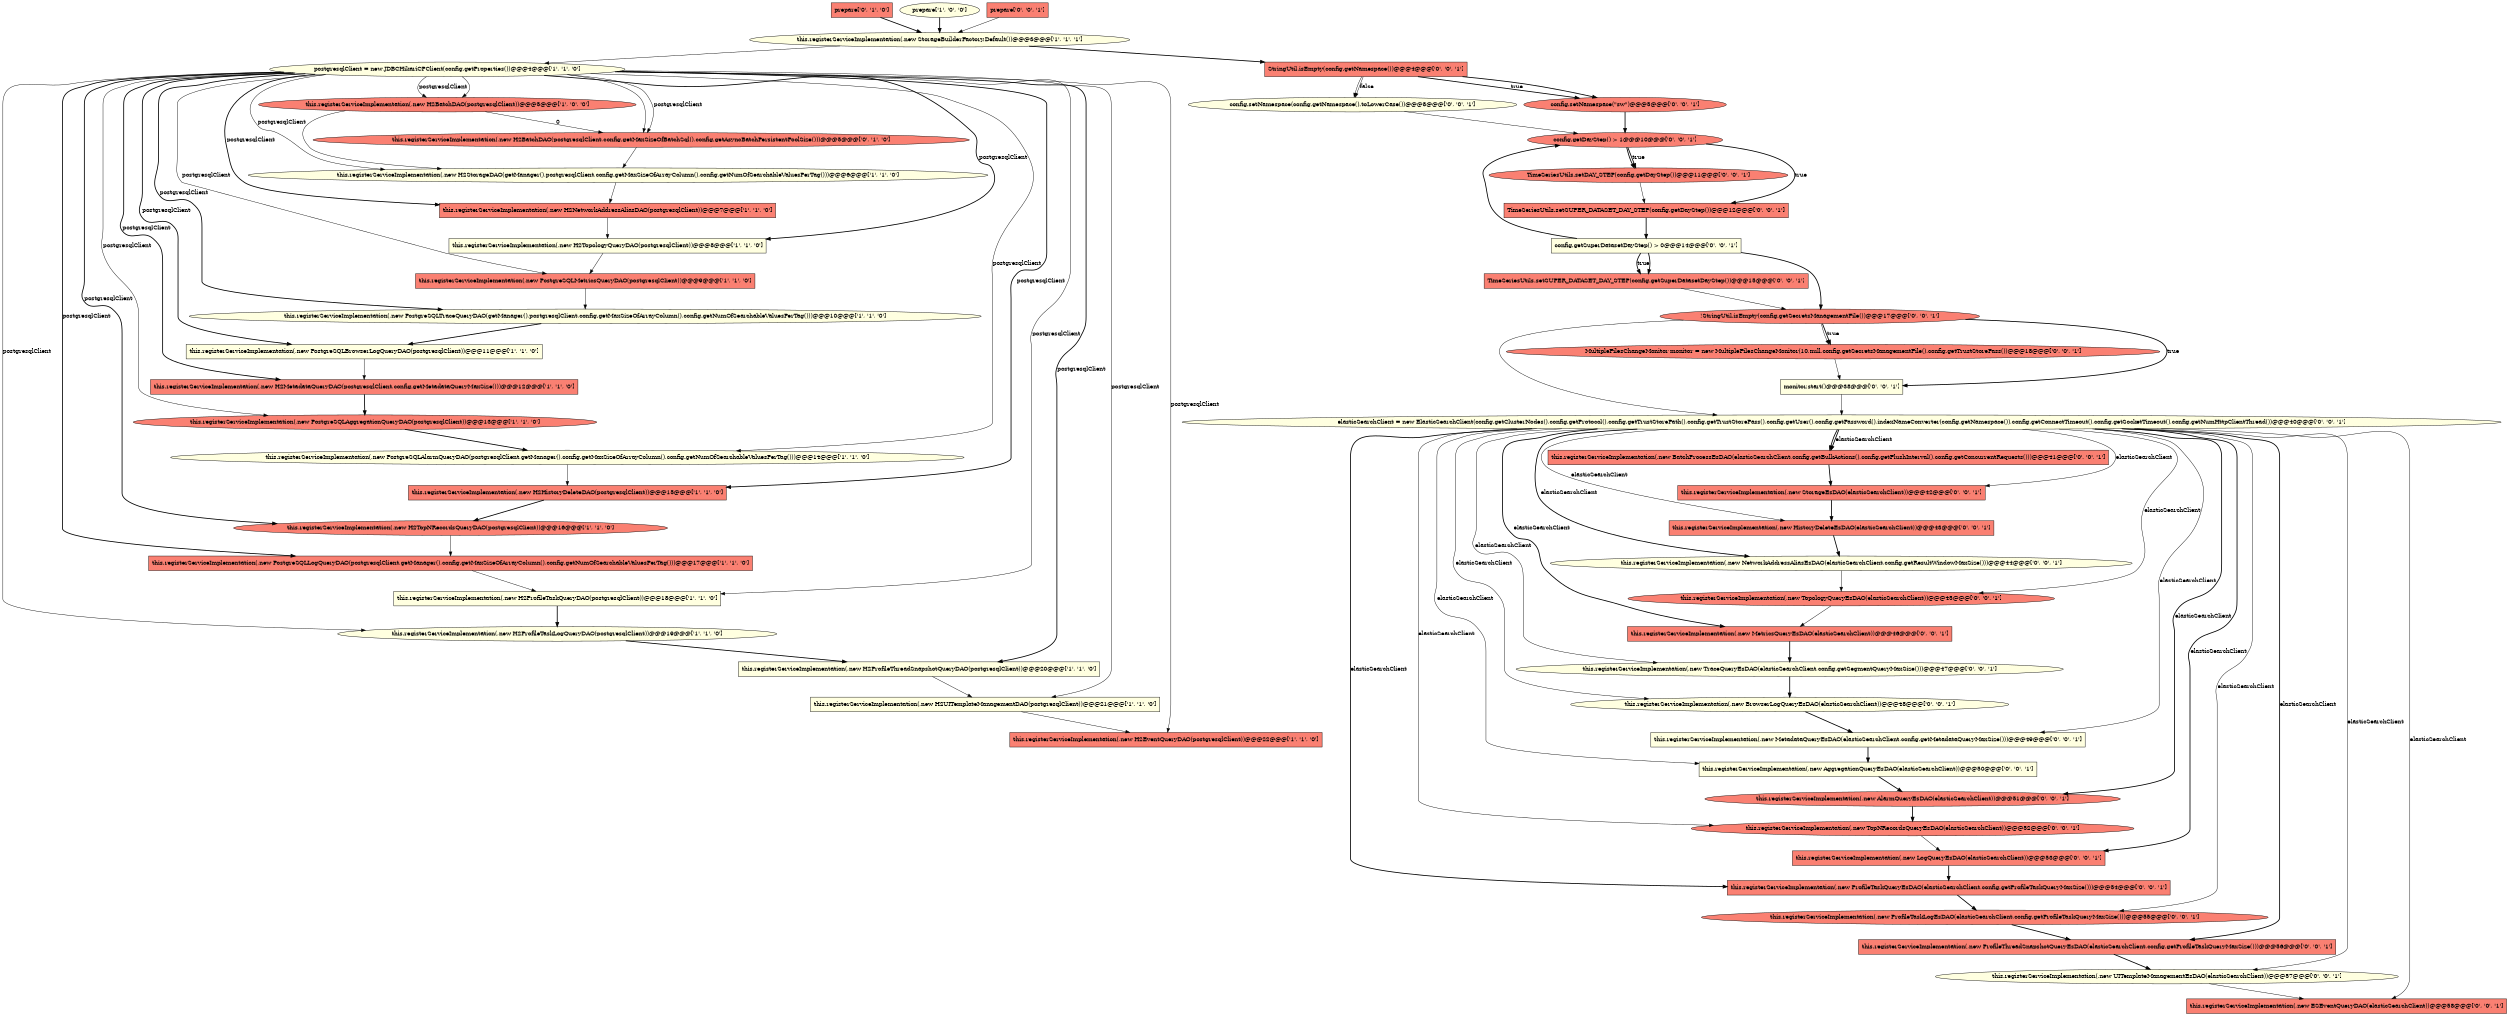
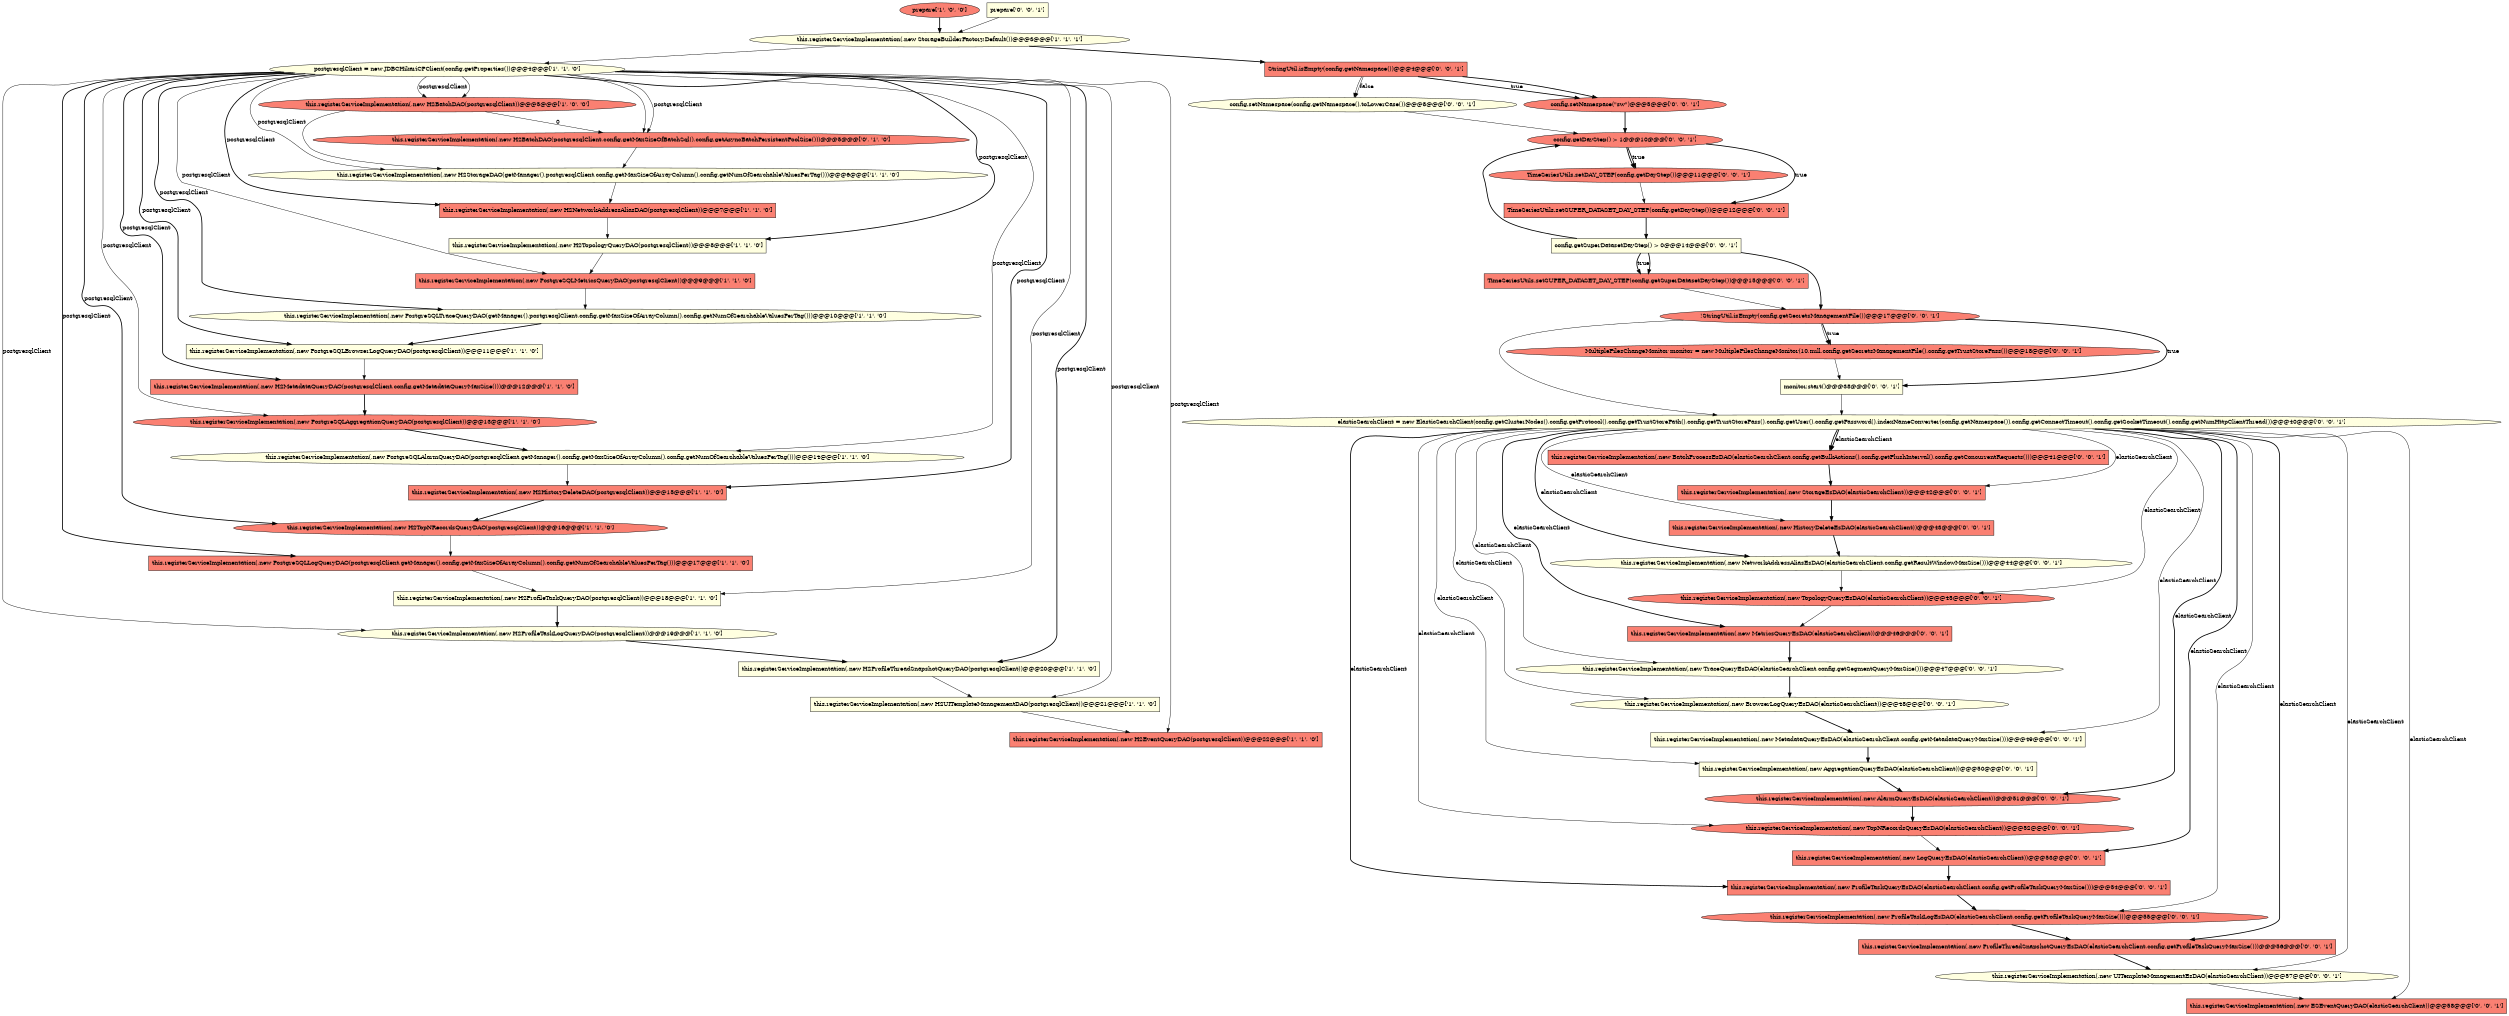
  digraph {
    node [fillcolor=salmon shape=box style=filled]
    edge [style=bold]
    n1 [fillcolor=lightyellow label="this.registerServiceImplementation(,new PostgreSQLBrowserLogQueryDAO(postgresqlClient))@@@11@@@['1', '1', '0']"]
    n2 [label="this.registerServiceImplementation(,new H2MetadataQueryDAO(postgresqlClient,config.getMetadataQueryMaxSize()))@@@12@@@['1', '1', '0']"]
    n3 [label="this.registerServiceImplementation(,new PostgreSQLAggregationQueryDAO(postgresqlClient))@@@13@@@['1', '1', '0']" shape=ellipse]
    n4 [label="this.registerServiceImplementation(,new PostgreSQLLogQueryDAO(postgresqlClient,getManager(),config.getMaxSizeOfArrayColumn(),config.getNumOfSearchableValuesPerTag()))@@@17@@@['1', '1', '0']"]
    n5 [fillcolor=lightyellow label="this.registerServiceImplementation(,new H2ProfileTaskQueryDAO(postgresqlClient))@@@18@@@['1', '1', '0']"]
    n6 [fillcolor=lightyellow label="this.registerServiceImplementation(,new H2ProfileTaskLogQueryDAO(postgresqlClient))@@@19@@@['1', '1', '0']" shape=ellipse]
    n7 [label="MultipleFilesChangeMonitor monitor = new MultipleFilesChangeMonitor(10,null,config.getSecretsManagementFile(),config.getTrustStorePass())@@@18@@@['0', '0', '1']" shape=ellipse]
    n8 [fillcolor=lightyellow label="monitor.start()@@@38@@@['0', '0', '1']"]
    n9 [fillcolor=lightyellow label="elasticSearchClient = new ElasticSearchClient(config.getClusterNodes(),config.getProtocol(),config.getTrustStorePath(),config.getTrustStorePass(),config.getUser(),config.getPassword(),indexNameConverter(config.getNamespace()),config.getConnectTimeout(),config.getSocketTimeout(),config.getNumHttpClientThread())@@@40@@@['0', '0', '1']" shape=ellipse]
    n10 [fillcolor=lightyellow label="this.registerServiceImplementation(,new StorageBuilderFactory.Default())@@@3@@@['1', '1', '1']" shape=ellipse]
    n11 [fillcolor=lightyellow label="postgresqlClient = new JDBCHikariCPClient(config.getProperties())@@@4@@@['1', '1', '0']" shape=ellipse]
    n12 [label="StringUtil.isEmpty(config.getNamespace())@@@4@@@['0', '0', '1']"]
    n13 [fillcolor=lightyellow label="this.registerServiceImplementation(,new H2StorageDAO(getManager(),postgresqlClient,config.getMaxSizeOfArrayColumn(),config.getNumOfSearchableValuesPerTag()))@@@6@@@['1', '1', '0']" shape=ellipse]
    n14 [label="this.registerServiceImplementation(,new H2NetworkAddressAliasDAO(postgresqlClient))@@@7@@@['1', '1', '0']"]
    n15 [fillcolor=lightyellow label="this.registerServiceImplementation(,new H2TopologyQueryDAO(postgresqlClient))@@@8@@@['1', '1', '0']"]
    n16 [label="this.registerServiceImplementation(,new PostgreSQLMetricsQueryDAO(postgresqlClient))@@@9@@@['1', '1', '0']"]
    n17 [label="this.registerServiceImplementation(,new H2BatchDAO(postgresqlClient))@@@5@@@['1', '0', '0']" shape=ellipse]
    n18 [label="this.registerServiceImplementation(,new H2BatchDAO(postgresqlClient,config.getMaxSizeOfBatchSql(),config.getAsyncBatchPersistentPoolSize()))@@@5@@@['0', '1', '0']" shape=ellipse]
    n19 [fillcolor=lightyellow label="this.registerServiceImplementation(,new H2ProfileThreadSnapshotQueryDAO(postgresqlClient))@@@20@@@['1', '1', '0']"]
    n20 [label="this.registerServiceImplementation(,new H2TopNRecordsQueryDAO(postgresqlClient))@@@16@@@['1', '1', '0']" shape=ellipse]
    n21 [label="this.registerServiceImplementation(,new H2HistoryDeleteDAO(postgresqlClient))@@@15@@@['1', '1', '0']"]
    n22 [fillcolor=lightyellow label="this.registerServiceImplementation(,new PostgreSQLTraceQueryDAO(getManager(),postgresqlClient,config.getMaxSizeOfArrayColumn(),config.getNumOfSearchableValuesPerTag()))@@@10@@@['1', '1', '0']" shape=ellipse]
    n23 [label="this.registerServiceImplementation(,new H2EventQueryDAO(postgresqlClient))@@@22@@@['1', '1', '0']"]
    n24 [fillcolor=lightyellow label="this.registerServiceImplementation(,new H2UITemplateManagementDAO(postgresqlClient))@@@21@@@['1', '1', '0']"]
    n25 [fillcolor=lightyellow label="this.registerServiceImplementation(,new PostgreSQLAlarmQueryDAO(postgresqlClient,getManager(),config.getMaxSizeOfArrayColumn(),config.getNumOfSearchableValuesPerTag()))@@@14@@@['1', '1', '0']" shape=ellipse]
    n26 [label="config.setNamespace(\"sw\")@@@5@@@['0', '0', '1']" shape=ellipse]
    n27 [fillcolor=lightyellow label="config.setNamespace(config.getNamespace().toLowerCase())@@@8@@@['0', '0', '1']" shape=ellipse]
    n28 [label="this.registerServiceImplementation(,new AlarmQueryEsDAO(elasticSearchClient))@@@51@@@['0', '0', '1']" shape=ellipse]
    n29 [label="this.registerServiceImplementation(,new TopNRecordsQueryEsDAO(elasticSearchClient))@@@52@@@['0', '0', '1']" shape=ellipse]
    n30 [label="this.registerServiceImplementation(,new LogQueryEsDAO(elasticSearchClient))@@@53@@@['0', '0', '1']"]
    n31 [label="this.registerServiceImplementation(,new StorageEsDAO(elasticSearchClient))@@@42@@@['0', '0', '1']"]
    n32 [label="this.registerServiceImplementation(,new HistoryDeleteEsDAO(elasticSearchClient))@@@43@@@['0', '0', '1']"]
    n33 [fillcolor=lightyellow label="this.registerServiceImplementation(,new NetworkAddressAliasEsDAO(elasticSearchClient,config.getResultWindowMaxSize()))@@@44@@@['0', '0', '1']" shape=ellipse]
    n34 [label="config.getDayStep() > 1@@@10@@@['0', '0', '1']" shape=ellipse]
    n35 [label="TimeSeriesUtils.setDAY_STEP(config.getDayStep())@@@11@@@['0', '0', '1']" shape=ellipse]
    n36 [label="TimeSeriesUtils.setSUPER_DATASET_DAY_STEP(config.getDayStep())@@@12@@@['0', '0', '1']"]
    n37 [label="this.registerServiceImplementation(,new ProfileTaskQueryEsDAO(elasticSearchClient,config.getProfileTaskQueryMaxSize()))@@@54@@@['0', '0', '1']"]
    n38 [label="this.registerServiceImplementation(,new ProfileTaskLogEsDAO(elasticSearchClient,config.getProfileTaskQueryMaxSize()))@@@55@@@['0', '0', '1']" shape=ellipse]
    n39 [fillcolor=lightyellow label="config.getSuperDatasetDayStep() > 0@@@14@@@['0', '0', '1']"]
    n40 [label="this.registerServiceImplementation(,new BatchProcessEsDAO(elasticSearchClient,config.getBulkActions(),config.getFlushInterval(),config.getConcurrentRequests()))@@@41@@@['0', '0', '1']"]
    n41 [label="this.registerServiceImplementation(,new ProfileThreadSnapshotQueryEsDAO(elasticSearchClient,config.getProfileTaskQueryMaxSize()))@@@56@@@['0', '0', '1']"]
    n42 [fillcolor=lightyellow label="this.registerServiceImplementation(,new TraceQueryEsDAO(elasticSearchClient,config.getSegmentQueryMaxSize()))@@@47@@@['0', '0', '1']" shape=ellipse]
    n43 [label="this.registerServiceImplementation(,new MetricsQueryEsDAO(elasticSearchClient))@@@46@@@['0', '0', '1']"]
    n44 [fillcolor=lightyellow label="this.registerServiceImplementation(,new UITemplateManagementEsDAO(elasticSearchClient))@@@57@@@['0', '0', '1']" shape=ellipse]
    n45 [fillcolor=lightyellow label="this.registerServiceImplementation(,new AggregationQueryEsDAO(elasticSearchClient))@@@50@@@['0', '0', '1']"]
    n46 [label="this.registerServiceImplementation(,new ESEventQueryDAO(elasticSearchClient))@@@58@@@['0', '0', '1']"]
    n47 [fillcolor=lightyellow label="this.registerServiceImplementation(,new MetadataQueryEsDAO(elasticSearchClient,config.getMetadataQueryMaxSize()))@@@49@@@['0', '0', '1']"]
    n48 [label="this.registerServiceImplementation(,new TopologyQueryEsDAO(elasticSearchClient))@@@45@@@['0', '0', '1']" shape=ellipse]
    n49 [fillcolor=lightyellow label="this.registerServiceImplementation(,new BrowserLogQueryEsDAO(elasticSearchClient))@@@48@@@['0', '0', '1']" shape=ellipse]
    n50 [label="TimeSeriesUtils.setSUPER_DATASET_DAY_STEP(config.getSuperDatasetDayStep())@@@15@@@['0', '0', '1']"]
    n51 [label="!StringUtil.isEmpty(config.getSecretsManagementFile())@@@17@@@['0', '0', '1']" shape=ellipse]
-   n52 [label="prepare['0', '1', '0']"]
-   n53 [fillcolor=lightyellow label="prepare['1', '0', '0']" shape=ellipse]
-   n54 [label="prepare['0', '0', '1']"]
+   n53 [label="prepare['1', '0', '0']" shape=ellipse]
+   n54 [fillcolor=lightyellow label="prepare['0', '0', '1']"]
    n1 -> n2 [style=solid]
    n2 -> n3
    n3 -> n25
    n4 -> n5 [style=solid]
    n5 -> n6
    n6 -> n19
    n7 -> n8 [style=solid]
    n8 -> n9 [style=solid]
    n9 -> n28 [label=elasticSearchClient]
    n9 -> n29 [label=elasticSearchClient style=solid]
    n9 -> n30 [label=elasticSearchClient]
    n9 -> n31 [label=elasticSearchClient style=solid]
    n9 -> n32 [label=elasticSearchClient style=solid]
    n9 -> n33 [label=elasticSearchClient]
    n9 -> n37 [label=elasticSearchClient]
    n9 -> n38 [label=elasticSearchClient style=solid]
    n9 -> n40
    n9 -> n40 [label=elasticSearchClient]
    n9 -> n41 [label=elasticSearchClient]
    n9 -> n42 [label=elasticSearchClient style=solid]
    n9 -> n43 [label=elasticSearchClient]
    n9 -> n44 [label=elasticSearchClient style=solid]
    n9 -> n45 [label=elasticSearchClient style=solid]
    n9 -> n46 [label=elasticSearchClient style=solid]
    n9 -> n47 [label=elasticSearchClient style=solid]
    n9 -> n48 [label=elasticSearchClient style=solid]
    n9 -> n49 [label=elasticSearchClient style=solid]
    n10 -> n11 [style=solid]
    n10 -> n12
    n11 -> n1 [label=postgresqlClient]
    n11 -> n2 [label=postgresqlClient]
    n11 -> n3 [label=postgresqlClient style=solid]
    n11 -> n4 [label=postgresqlClient]
    n11 -> n5 [label=postgresqlClient style=solid]
    n11 -> n6 [label=postgresqlClient style=solid]
    n11 -> n13 [label=postgresqlClient style=solid]
    n11 -> n14 [label=postgresqlClient]
    n11 -> n15 [label=postgresqlClient]
    n11 -> n16 [label=postgresqlClient style=solid]
    n11 -> n17 [style=solid]
    n11 -> n17 [label=postgresqlClient style=solid]
    n11 -> n18 [style=solid]
    n11 -> n18 [label=postgresqlClient style=solid]
    n11 -> n19 [label=postgresqlClient]
    n11 -> n20 [label=postgresqlClient]
    n11 -> n21 [label=postgresqlClient]
    n11 -> n22 [label=postgresqlClient]
    n11 -> n23 [label=postgresqlClient style=solid]
    n11 -> n24 [label=postgresqlClient style=solid]
    n11 -> n25 [label=postgresqlClient style=solid]
    n12 -> n26 [label=true]
    n12 -> n26
    n12 -> n27 [label=false style=solid]
    n12 -> n27 [style=solid]
    n13 -> n14 [style=solid]
    n14 -> n15 [style=solid]
    n15 -> n16 [style=solid]
    n16 -> n22 [style=solid]
    n17 -> n13 [style=solid]
    n17 -> n18 [label=0 style=solid]
    n18 -> n13 [style=solid]
    n19 -> n24 [style=solid]
    n20 -> n4 [style=solid]
    n21 -> n20
    n22 -> n1
    n24 -> n23 [style=solid]
    n25 -> n21 [style=solid]
    n26 -> n34
    n27 -> n34 [style=solid]
    n28 -> n29
    n29 -> n30 [style=solid]
    n30 -> n37
    n31 -> n32
    n32 -> n33
    n33 -> n48 [style=solid]
    n34 -> n35 [label=true]
    n34 -> n35
    n34 -> n36 [label=true]
    n35 -> n36 [style=solid]
    n36 -> n39
    n37 -> n38
    n38 -> n41
    n39 -> n34
    n39 -> n50 [label=true]
    n39 -> n50
    n39 -> n51
    n40 -> n31
    n41 -> n44
    n42 -> n49
    n43 -> n42
    n44 -> n46 [style=solid]
    n45 -> n28
    n47 -> n45
    n48 -> n43 [style=solid]
    n49 -> n47
    n50 -> n51 [style=solid]
    n51 -> n7 [label=true]
    n51 -> n7 [style=solid]
    n51 -> n8 [label=true]
    n51 -> n9 [style=solid]
-   n52 -> n10
    n53 -> n10
    n54 -> n10 [style=solid]
  }
